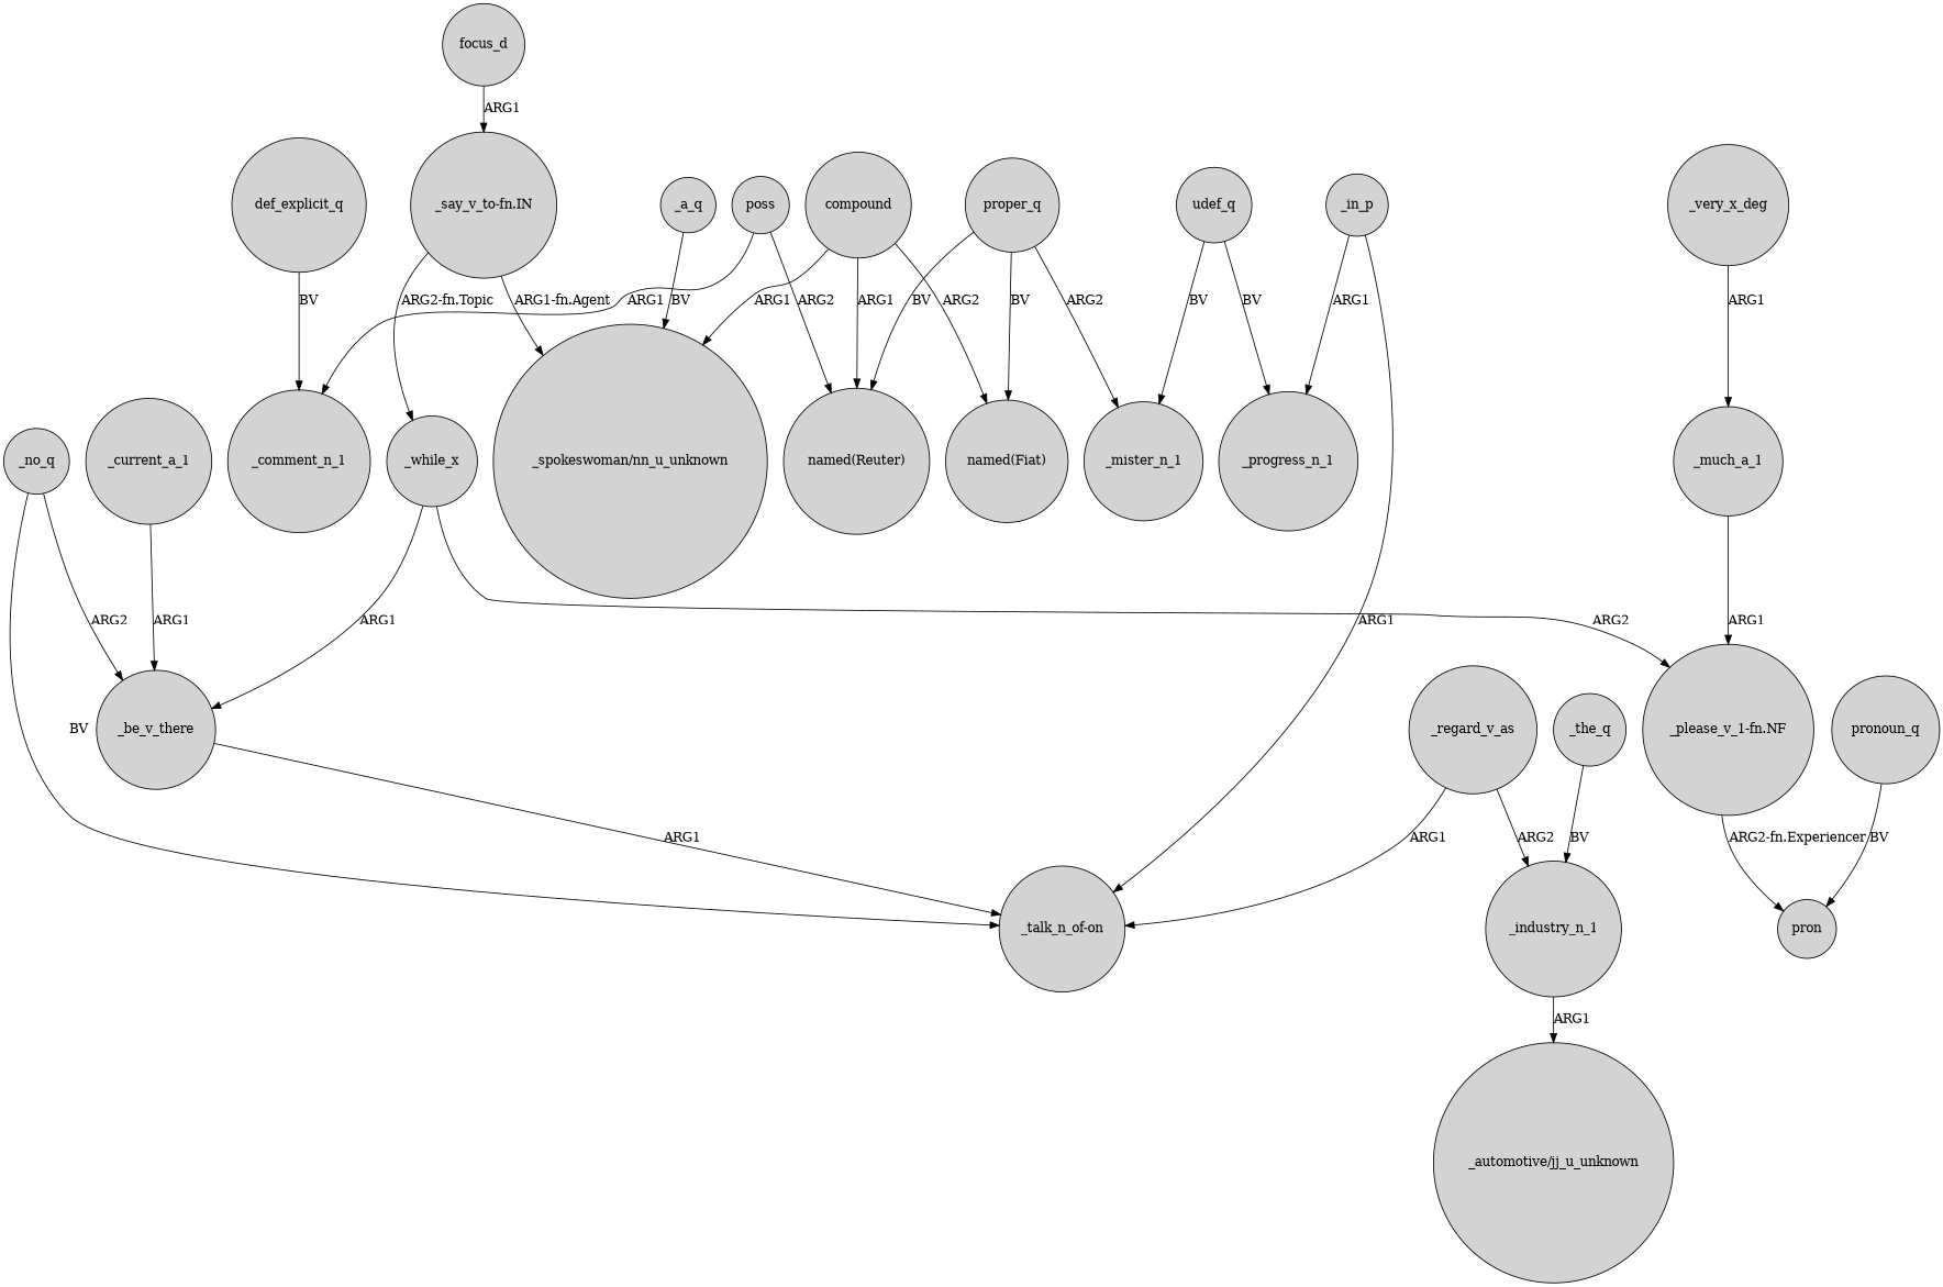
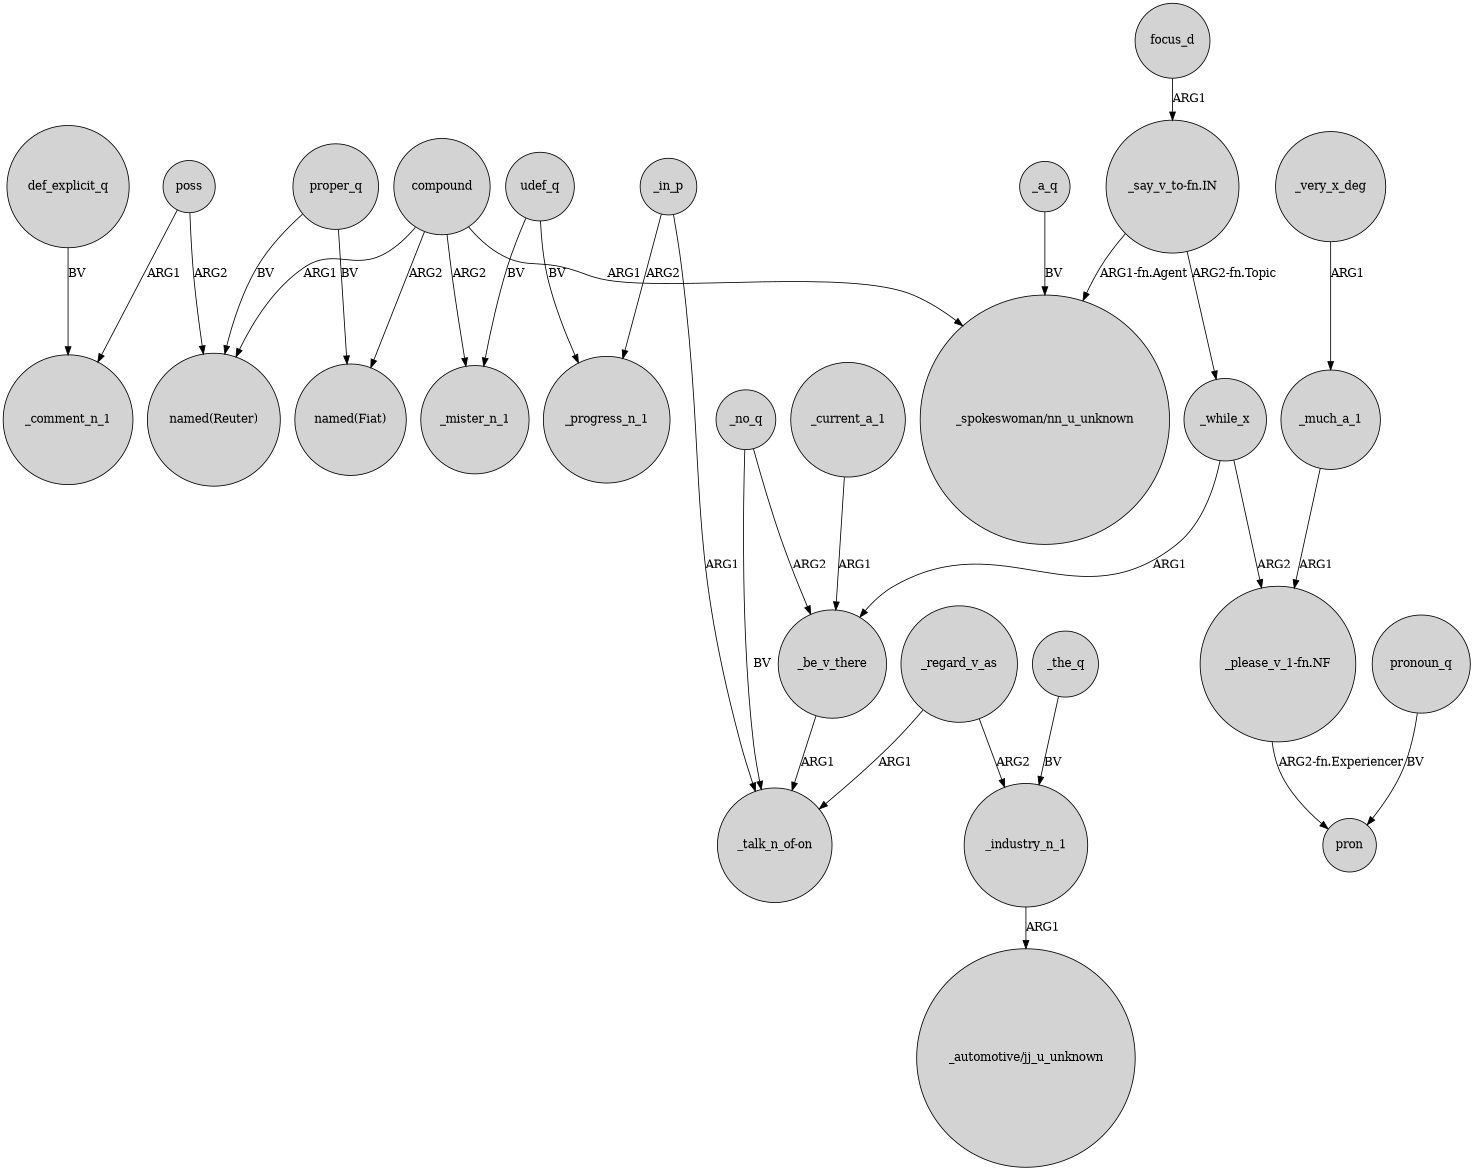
  digraph {
    node [shape=circle style=filled]
    poss
    _comment_n_1
    "named(Reuter)"
    _industry_n_1
    "_automotive/jj_u_unknown"
    _be_v_there
    "_talk_n_of-on"
    _regard_v_as
    "_please_v_1-fn.NF"
    pron
    _much_a_1
    _while_x
    compound
    _mister_n_1
    "_spokeswoman/nn_u_unknown"
    "named(Fiat)"
    _a_q
    udef_q
    _progress_n_1
    _in_p
    _current_a_1
    _the_q
    proper_q
    pronoun_q
    "_say_v_to-fn.IN"
    _no_q
    def_explicit_q
    _very_x_deg
    focus_d
    poss -> _comment_n_1 [label=ARG1]
    poss -> "named(Reuter)" [label=ARG2]
    _industry_n_1 -> "_automotive/jj_u_unknown" [label=ARG1]
    _be_v_there -> "_talk_n_of-on" [label=ARG1]
    _regard_v_as -> _industry_n_1 [label=ARG2]
    _regard_v_as -> "_talk_n_of-on" [label=ARG1]
    "_please_v_1-fn.NF" -> pron [label="ARG2-fn.Experiencer"]
    _much_a_1 -> "_please_v_1-fn.NF" [label=ARG1]
    _while_x -> _be_v_there [label=ARG1]
    _while_x -> "_please_v_1-fn.NF" [label=ARG2]
    compound -> "named(Reuter)" [label=ARG1]
-   proper_q -> _mister_n_1 [label=ARG2]
+   compound -> _mister_n_1 [label=ARG2]
    compound -> "_spokeswoman/nn_u_unknown" [label=ARG1]
    compound -> "named(Fiat)" [label=ARG2]
    _a_q -> "_spokeswoman/nn_u_unknown" [label=BV]
    udef_q -> _mister_n_1 [label=BV]
    udef_q -> _progress_n_1 [label=BV]
    _in_p -> "_talk_n_of-on" [label=ARG1]
-   _in_p -> _progress_n_1 [label=ARG1]
+   _in_p -> _progress_n_1 [label=ARG2]
    _current_a_1 -> _be_v_there [label=ARG1]
    _the_q -> _industry_n_1 [label=BV]
    proper_q -> "named(Reuter)" [label=BV]
    proper_q -> "named(Fiat)" [label=BV]
    pronoun_q -> pron [label=BV]
    "_say_v_to-fn.IN" -> _while_x [label="ARG2-fn.Topic"]
    "_say_v_to-fn.IN" -> "_spokeswoman/nn_u_unknown" [label="ARG1-fn.Agent"]
    _no_q -> _be_v_there [label=ARG2]
    _no_q -> "_talk_n_of-on" [label=BV]
    def_explicit_q -> _comment_n_1 [label=BV]
    _very_x_deg -> _much_a_1 [label=ARG1]
    focus_d -> "_say_v_to-fn.IN" [label=ARG1]
  }
